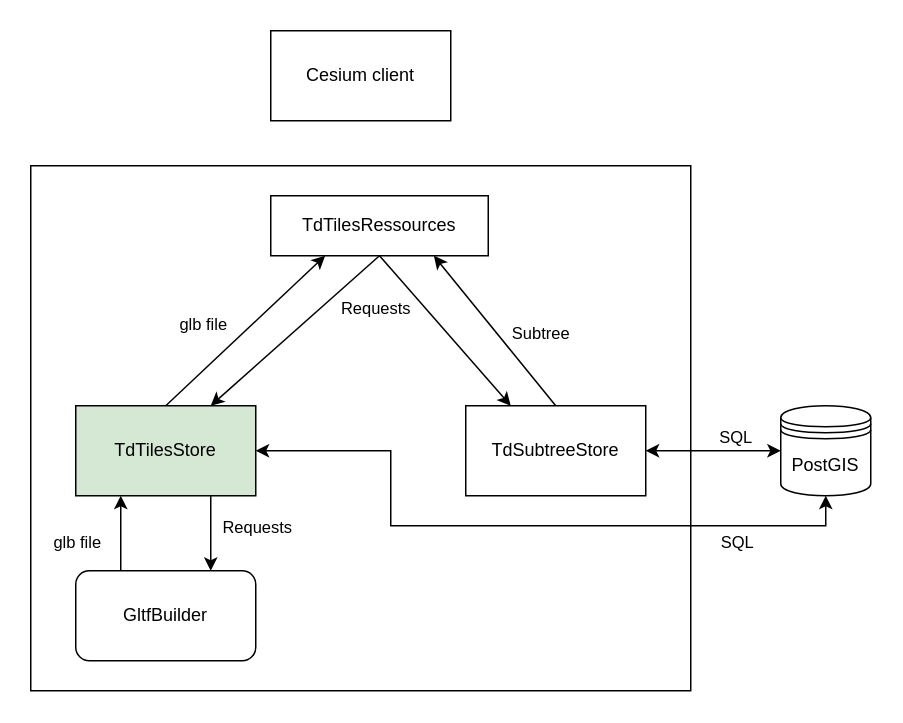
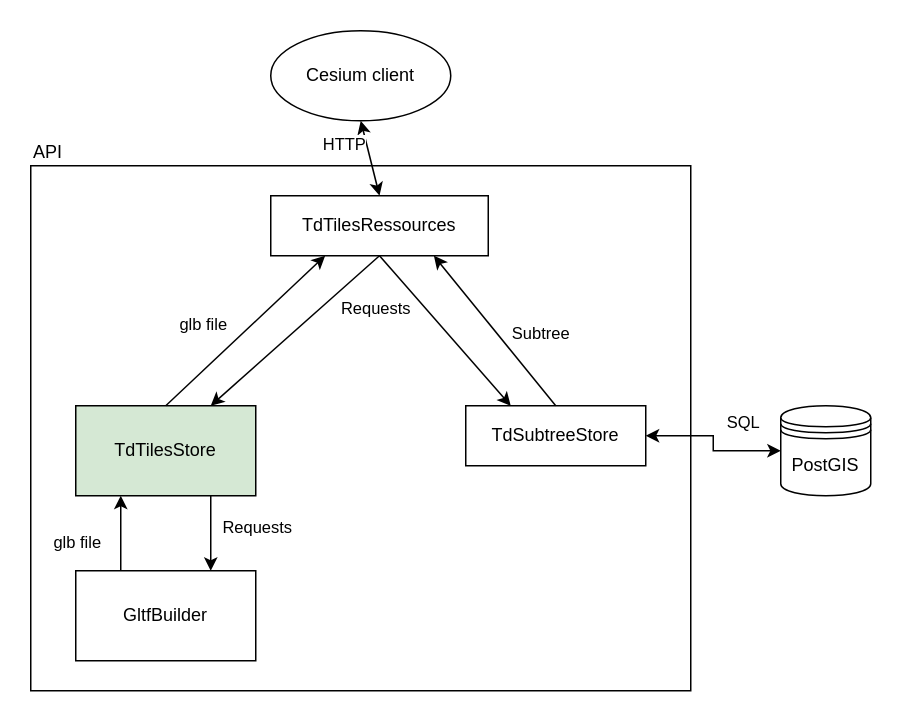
  <mxCell id="0" />
  <mxCell id="1" parent="0" />
  <mxCell id="2" value="PostGIS" style="shape=datastore;whiteSpace=wrap;html=1;" vertex="1" parent="1"><mxGeometry x="520" y="270" width="60" height="60" as="geometry" /></mxCell>
- <mxCell id="3" value="Cesium client" style="rounded=0;whiteSpace=wrap;html=1;" vertex="1" parent="1"><mxGeometry x="180" y="20" width="120" height="60" as="geometry" /></mxCell>
+ <mxCell id="3" value="Cesium client" style="ellipse;whiteSpace=wrap;html=1;" vertex="1" parent="1"><mxGeometry x="180" y="20" width="120" height="60" as="geometry" /></mxCell>
  <mxCell id="4" value="TdTilesRessources" style="rounded=0;whiteSpace=wrap;html=1;" vertex="1" parent="1"><mxGeometry x="180" y="130" width="145" height="40" as="geometry" /></mxCell>
- <mxCell id="5" style="edgeStyle=orthogonalEdgeStyle;rounded=0;orthogonalLoop=1;jettySize=auto;html=1;exitX=1;exitY=0.5;exitDx=0;exitDy=0;entryX=0.5;entryY=1;entryDx=0;entryDy=0;startArrow=classic;startFill=1;" edge="1" parent="1" source="7" target="2"><mxGeometry relative="1" as="geometry"><Array as="points"><mxPoint x="260" y="300" /><mxPoint x="260" y="350" /><mxPoint x="550" y="350" /></Array></mxGeometry></mxCell>
- <mxCell id="6" value="SQL" style="edgeLabel;html=1;align=center;verticalAlign=middle;resizable=0;points=[];" vertex="1" connectable="0" parent="5"><mxGeometry x="0.616" y="-2" relative="1" as="geometry"><mxPoint x="6" y="8" as="offset" /></mxGeometry></mxCell>
  <mxCell id="7" value="TdTilesStore" style="rounded=0;whiteSpace=wrap;html=1;fillColor=#d5e8d4;" vertex="1" parent="1"><mxGeometry x="50" y="270" width="120" height="60" as="geometry" /></mxCell>
  <mxCell id="8" style="edgeStyle=orthogonalEdgeStyle;rounded=0;orthogonalLoop=1;jettySize=auto;html=1;exitX=1;exitY=0.5;exitDx=0;exitDy=0;entryX=0;entryY=0.5;entryDx=0;entryDy=0;startArrow=classic;startFill=1;" edge="1" parent="1" source="10" target="2"><mxGeometry relative="1" as="geometry" /></mxCell>
  <mxCell id="9" value="SQL" style="edgeLabel;html=1;align=center;verticalAlign=middle;resizable=0;points=[];" vertex="1" connectable="0" parent="8"><mxGeometry x="-0.149" relative="1" as="geometry"><mxPoint x="21" y="-10" as="offset" /></mxGeometry></mxCell>
- <mxCell id="10" value="TdSubtree&lt;span style=&quot;background-color: initial;&quot;&gt;Store&lt;/span&gt;" style="rounded=0;whiteSpace=wrap;html=1;" vertex="1" parent="1"><mxGeometry x="310" y="270" width="120" height="60" as="geometry" /></mxCell>
- <mxCell id="11" value="GltfBuilder" style="whiteSpace=wrap;html=1;rounded=1;" vertex="1" parent="1"><mxGeometry x="50" y="380" width="120" height="60" as="geometry" /></mxCell>
+ <mxCell id="10" value="TdSubtree&lt;span style=&quot;background-color: initial;&quot;&gt;Store&lt;/span&gt;" style="rounded=0;whiteSpace=wrap;html=1;" vertex="1" parent="1"><mxGeometry x="310" y="270" width="120" height="40" as="geometry" /></mxCell>
+ <mxCell id="11" value="GltfBuilder" style="rounded=0;whiteSpace=wrap;html=1;" vertex="1" parent="1"><mxGeometry x="50" y="380" width="120" height="60" as="geometry" /></mxCell>
+ <mxCell id="12" value="" style="endArrow=classic;html=1;rounded=0;exitX=0.5;exitY=1;exitDx=0;exitDy=0;entryX=0.5;entryY=0;entryDx=0;entryDy=0;startArrow=classic;startFill=1;" edge="1" parent="1" source="3" target="4"><mxGeometry width="50" height="50" relative="1" as="geometry"><mxPoint x="170" y="470" as="sourcePoint" /><mxPoint x="220" y="420" as="targetPoint" /></mxGeometry></mxCell>
+ <mxCell id="13" value="HTTP" style="edgeLabel;html=1;align=center;verticalAlign=middle;resizable=0;points=[];" vertex="1" connectable="0" parent="12"><mxGeometry x="0.431" y="1" relative="1" as="geometry"><mxPoint x="-21" y="-20" as="offset" /></mxGeometry></mxCell>
  <mxCell id="14" value="" style="endArrow=classic;html=1;rounded=0;exitX=0.5;exitY=1;exitDx=0;exitDy=0;entryX=0.75;entryY=0;entryDx=0;entryDy=0;" edge="1" parent="1" source="4" target="7"><mxGeometry width="50" height="50" relative="1" as="geometry"><mxPoint x="470" y="450" as="sourcePoint" /><mxPoint x="520" y="400" as="targetPoint" /></mxGeometry></mxCell>
  <mxCell id="15" value="Requests" style="edgeLabel;html=1;align=center;verticalAlign=middle;resizable=0;points=[];" vertex="1" connectable="0" parent="14"><mxGeometry x="-0.369" y="1" relative="1" as="geometry"><mxPoint x="31" y="3" as="offset" /></mxGeometry></mxCell>
  <mxCell id="16" value="" style="endArrow=classic;html=1;rounded=0;exitX=0.5;exitY=1;exitDx=0;exitDy=0;entryX=0.25;entryY=0;entryDx=0;entryDy=0;" edge="1" parent="1" source="4" target="10"><mxGeometry width="50" height="50" relative="1" as="geometry"><mxPoint x="250" y="200" as="sourcePoint" /><mxPoint x="170" y="250" as="targetPoint" /></mxGeometry></mxCell>
  <mxCell id="17" value="" style="endArrow=classic;html=1;rounded=0;exitX=0.5;exitY=0;exitDx=0;exitDy=0;entryX=0.25;entryY=1;entryDx=0;entryDy=0;" edge="1" parent="1" source="7" target="4"><mxGeometry width="50" height="50" relative="1" as="geometry"><mxPoint x="470" y="450" as="sourcePoint" /><mxPoint x="520" y="400" as="targetPoint" /></mxGeometry></mxCell>
  <mxCell id="18" value="glb file" style="edgeLabel;html=1;align=center;verticalAlign=middle;resizable=0;points=[];" vertex="1" connectable="0" parent="17"><mxGeometry x="0.067" y="2" relative="1" as="geometry"><mxPoint x="-31" as="offset" /></mxGeometry></mxCell>
  <mxCell id="19" value="" style="endArrow=classic;html=1;rounded=0;exitX=0.5;exitY=0;exitDx=0;exitDy=0;entryX=0.75;entryY=1;entryDx=0;entryDy=0;" edge="1" parent="1" source="10" target="4"><mxGeometry width="50" height="50" relative="1" as="geometry"><mxPoint x="140" y="250" as="sourcePoint" /><mxPoint x="220" y="200" as="targetPoint" /></mxGeometry></mxCell>
  <mxCell id="20" value="Subtree" style="edgeLabel;html=1;align=center;verticalAlign=middle;resizable=0;points=[];" vertex="1" connectable="0" parent="19"><mxGeometry x="-0.177" y="1" relative="1" as="geometry"><mxPoint x="24" y="-8" as="offset" /></mxGeometry></mxCell>
  <mxCell id="21" value="" style="endArrow=classic;html=1;rounded=0;exitX=0.25;exitY=0;exitDx=0;exitDy=0;entryX=0.25;entryY=1;entryDx=0;entryDy=0;" edge="1" parent="1" source="11" target="7"><mxGeometry width="50" height="50" relative="1" as="geometry"><mxPoint x="-30" y="410" as="sourcePoint" /><mxPoint x="50" y="330" as="targetPoint" /></mxGeometry></mxCell>
  <mxCell id="22" value="glb file" style="edgeLabel;html=1;align=center;verticalAlign=middle;resizable=0;points=[];" vertex="1" connectable="0" parent="21"><mxGeometry x="0.067" y="2" relative="1" as="geometry"><mxPoint x="-28" y="7" as="offset" /></mxGeometry></mxCell>
  <mxCell id="23" value="" style="endArrow=classic;html=1;rounded=0;exitX=0.75;exitY=1;exitDx=0;exitDy=0;entryX=0.75;entryY=0;entryDx=0;entryDy=0;" edge="1" parent="1" source="7" target="11"><mxGeometry width="50" height="50" relative="1" as="geometry"><mxPoint x="230" y="200" as="sourcePoint" /><mxPoint x="150" y="280" as="targetPoint" /><Array as="points"><mxPoint x="140" y="360" /></Array></mxGeometry></mxCell>
  <mxCell id="24" value="Requests" style="edgeLabel;html=1;align=center;verticalAlign=middle;resizable=0;points=[];" vertex="1" connectable="0" parent="23"><mxGeometry x="-0.369" y="1" relative="1" as="geometry"><mxPoint x="29" y="4" as="offset" /></mxGeometry></mxCell>
  <mxCell id="25" value="" style="rounded=0;whiteSpace=wrap;html=1;fillColor=none;" vertex="1" parent="1"><mxGeometry x="20" y="110" width="440" height="350" as="geometry" /></mxCell>
+ <mxCell id="26" value="API" style="text;html=1;align=left;verticalAlign=bottom;whiteSpace=wrap;rounded=0;" vertex="1" parent="1"><mxGeometry x="20" y="80" width="60" height="30" as="geometry" /></mxCell>
